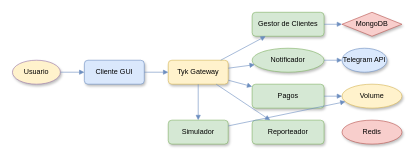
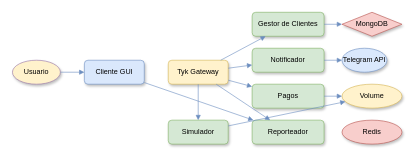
  <mxCell id="0" />
  <mxCell id="1" parent="0" />
  <mxCell id="2" value="Usuario" style="ellipse;whiteSpace=wrap;html=1;fillColor=#fff2cc;strokeColor=#9673a6;shadow=1;fontSize=12;" vertex="1" parent="1"><mxGeometry x="20" y="100" width="80" height="40" as="geometry" /></mxCell>
  <mxCell id="3" value="Cliente GUI" style="rounded=1;whiteSpace=wrap;html=1;fillColor=#dae8fc;strokeColor=#6c8ebf;shadow=1;fontSize=12;" vertex="1" parent="1"><mxGeometry x="140" y="100" width="100" height="40" as="geometry" /></mxCell>
  <mxCell id="4" value="Tyk Gateway" style="rounded=1;whiteSpace=wrap;html=1;fillColor=#fff2cc;strokeColor=#d6b656;shadow=1;fontSize=12;" vertex="1" parent="1"><mxGeometry x="280" y="100" width="100" height="40" as="geometry" /></mxCell>
  <mxCell id="5" value="Gestor de Clientes" style="rounded=1;whiteSpace=wrap;html=1;fillColor=#d5e8d4;strokeColor=#82b366;shadow=1;fontSize=12;" vertex="1" parent="1"><mxGeometry x="420" y="20" width="120" height="40" as="geometry" /></mxCell>
- <mxCell id="6" value="Notificador" style="ellipse;whiteSpace=wrap;html=1;fillColor=#d5e8d4;strokeColor=#82b366;shadow=1;fontSize=12;" vertex="1" parent="1"><mxGeometry x="420" y="80" width="120" height="40" as="geometry" /></mxCell>
+ <mxCell id="6" value="Notificador" style="rounded=1;whiteSpace=wrap;html=1;fillColor=#d5e8d4;strokeColor=#82b366;shadow=1;fontSize=12;" vertex="1" parent="1"><mxGeometry x="420" y="80" width="120" height="40" as="geometry" /></mxCell>
  <mxCell id="7" value="Pagos" style="rounded=1;whiteSpace=wrap;html=1;fillColor=#d5e8d4;strokeColor=#82b366;shadow=1;fontSize=12;" vertex="1" parent="1"><mxGeometry x="420" y="140" width="120" height="40" as="geometry" /></mxCell>
  <mxCell id="8" value="Reporteador" style="rounded=1;whiteSpace=wrap;html=1;fillColor=#d5e8d4;strokeColor=#82b366;shadow=1;fontSize=12;" vertex="1" parent="1"><mxGeometry x="420" y="200" width="120" height="40" as="geometry" /></mxCell>
  <mxCell id="9" value="Simulador" style="rounded=1;whiteSpace=wrap;html=1;fillColor=#d5e8d4;strokeColor=#82b366;shadow=1;fontSize=12;" vertex="1" parent="1"><mxGeometry x="280" y="200" width="100" height="40" as="geometry" /></mxCell>
  <mxCell id="10" value="Telegram API" style="ellipse;whiteSpace=wrap;html=1;fillColor=#dae8fc;strokeColor=#6c8ebf;shadow=1;fontSize=12;" vertex="1" parent="1"><mxGeometry x="570" y="80" width="75" height="40" as="geometry" /></mxCell>
  <mxCell id="11" value="MongoDB" style="rhombus;whiteSpace=wrap;html=1;fillColor=#f8cecc;strokeColor=#b85450;shadow=1;fontSize=12;" vertex="1" parent="1"><mxGeometry x="570" y="20" width="100" height="40" as="geometry" /></mxCell>
  <mxCell id="12" value="Volume" style="ellipse;whiteSpace=wrap;html=1;fillColor=#fff2cc;strokeColor=#d6b656;shadow=1;fontSize=12;" vertex="1" parent="1"><mxGeometry x="570" y="140" width="100" height="40" as="geometry" /></mxCell>
  <mxCell id="13" value="Redis" style="ellipse;whiteSpace=wrap;html=1;fillColor=#f8cecc;strokeColor=#b85450;shadow=1;fontSize=12;" vertex="1" parent="1"><mxGeometry x="570" y="200" width="100" height="40" as="geometry" /></mxCell>
  <mxCell id="14" style="endArrow=block;html=1;strokeColor=#6c8ebf;" edge="1" parent="1" source="2" target="3"><mxGeometry relative="1" as="geometry" /></mxCell>
- <mxCell id="15" style="endArrow=block;html=1;strokeColor=#6c8ebf;" edge="1" parent="1" source="3" target="4"><mxGeometry relative="1" as="geometry" /></mxCell>
+ <mxCell id="15" style="endArrow=block;html=1;strokeColor=#6c8ebf;" edge="1" parent="1" source="3" target="8"><mxGeometry relative="1" as="geometry" /></mxCell>
  <mxCell id="16" style="endArrow=block;html=1;strokeColor=#6c8ebf;" edge="1" parent="1" source="4" target="5"><mxGeometry relative="1" as="geometry" /></mxCell>
  <mxCell id="17" style="endArrow=block;html=1;strokeColor=#6c8ebf;" edge="1" parent="1" source="4" target="6"><mxGeometry relative="1" as="geometry" /></mxCell>
  <mxCell id="18" style="endArrow=block;html=1;strokeColor=#6c8ebf;" edge="1" parent="1" source="4" target="7"><mxGeometry relative="1" as="geometry" /></mxCell>
  <mxCell id="19" style="endArrow=block;html=1;strokeColor=#6c8ebf;" edge="1" parent="1" source="4" target="8"><mxGeometry relative="1" as="geometry" /></mxCell>
  <mxCell id="20" style="endArrow=block;html=1;strokeColor=#6c8ebf;" edge="1" parent="1" source="4" target="9"><mxGeometry relative="1" as="geometry" /></mxCell>
  <mxCell id="21" style="endArrow=block;html=1;strokeColor=#6c8ebf;" edge="1" parent="1" source="6" target="10"><mxGeometry relative="1" as="geometry" /></mxCell>
  <mxCell id="22" style="endArrow=block;html=1;strokeColor=#6c8ebf;" edge="1" parent="1" source="5" target="11"><mxGeometry relative="1" as="geometry" /></mxCell>
  <mxCell id="23" style="endArrow=block;html=1;strokeColor=#6c8ebf;" edge="1" parent="1" source="9" target="12"><mxGeometry relative="1" as="geometry" /></mxCell>
  <mxCell id="24" style="endArrow=block;html=1;strokeColor=#6c8ebf;" edge="1" parent="1" source="7" target="12"><mxGeometry relative="1" as="geometry" /></mxCell>
